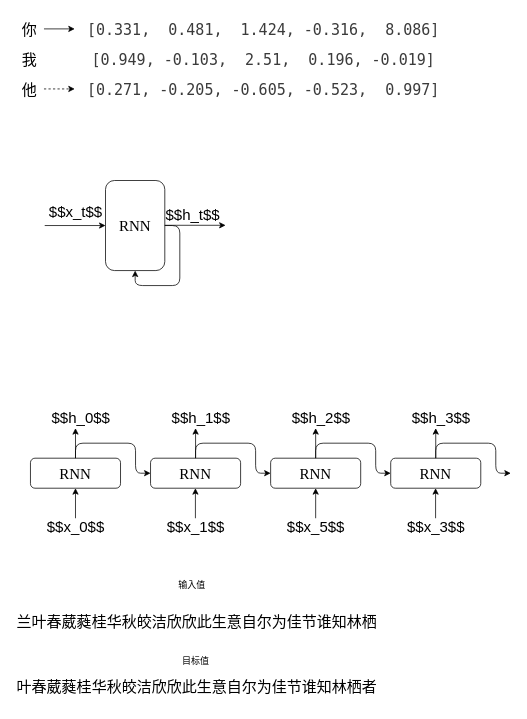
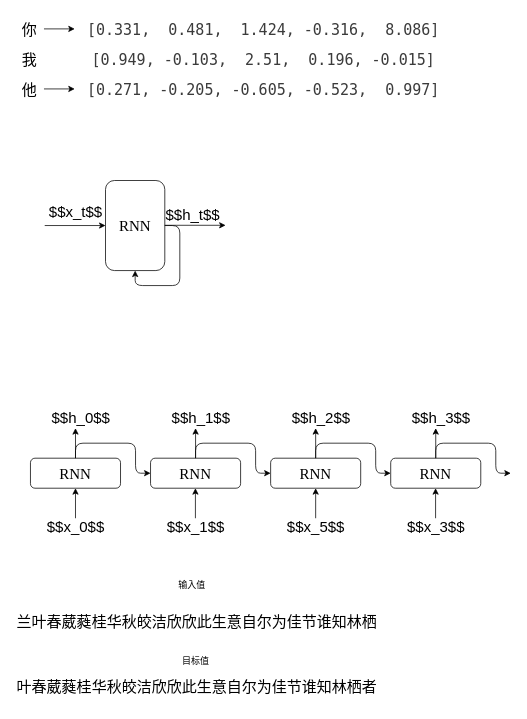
  <mxCell id="0" />
  <mxCell id="1" parent="0" />
  <mxCell id="2" value="RNN" style="rounded=1;whiteSpace=wrap;html=1;fontFamily=Comic Sans MS;fontSize=20;" parent="1" vertex="1"><mxGeometry x="140" y="240" width="79" height="120" as="geometry" /></mxCell>
  <mxCell id="3" value="" style="endArrow=classic;html=1;entryX=0;entryY=0.5;entryDx=0;entryDy=0;" parent="1" target="2" edge="1"><mxGeometry width="50" height="50" relative="1" as="geometry"><mxPoint x="59" y="300" as="sourcePoint" /><mxPoint x="49" y="275" as="targetPoint" /></mxGeometry></mxCell>
  <mxCell id="4" value="$$x_t$$" style="edgeLabel;html=1;align=center;verticalAlign=middle;resizable=0;points=[];labelBackgroundColor=none;fontSize=20;" parent="3" vertex="1" connectable="0"><mxGeometry x="0.062" y="-1" relative="1" as="geometry"><mxPoint x="-3" y="-21" as="offset" /></mxGeometry></mxCell>
  <mxCell id="5" value="" style="endArrow=classic;html=1;entryX=0;entryY=0.5;entryDx=0;entryDy=0;" parent="1" edge="1"><mxGeometry width="50" height="50" relative="1" as="geometry"><mxPoint x="219" y="299.67" as="sourcePoint" /><mxPoint x="300" y="299.67" as="targetPoint" /></mxGeometry></mxCell>
  <mxCell id="6" value="" style="endArrow=classic;html=1;exitX=1;exitY=0.5;exitDx=0;exitDy=0;edgeStyle=orthogonalEdgeStyle;entryX=0.5;entryY=1;entryDx=0;entryDy=0;" parent="1" source="2" target="2" edge="1"><mxGeometry width="50" height="50" relative="1" as="geometry"><mxPoint x="229" y="309.67" as="sourcePoint" /><mxPoint x="179" y="390" as="targetPoint" /><Array as="points"><mxPoint x="239" y="300" /><mxPoint x="239" y="380" /><mxPoint x="179" y="380" /><mxPoint x="179" y="360" /></Array></mxGeometry></mxCell>
  <mxCell id="7" value="$$h_t$$" style="edgeLabel;html=1;align=center;verticalAlign=middle;resizable=0;points=[];labelBackgroundColor=none;fontSize=20;" parent="1" vertex="1" connectable="0"><mxGeometry x="249.002" y="290" as="geometry"><mxPoint x="6" y="-6" as="offset" /></mxGeometry></mxCell>
  <mxCell id="8" style="edgeStyle=none;html=1;" parent="1" source="9" edge="1"><mxGeometry relative="1" as="geometry"><mxPoint x="100" y="570" as="targetPoint" /></mxGeometry></mxCell>
  <mxCell id="9" value="RNN" style="rounded=1;whiteSpace=wrap;html=1;fontFamily=Comic Sans MS;fontSize=20;" parent="1" vertex="1"><mxGeometry x="40" y="610" width="120" height="40" as="geometry" /></mxCell>
  <mxCell id="10" value="" style="endArrow=classic;html=1;entryX=0.5;entryY=1;entryDx=0;entryDy=0;" parent="1" target="9" edge="1"><mxGeometry width="50" height="50" relative="1" as="geometry"><mxPoint x="100" y="690" as="sourcePoint" /><mxPoint x="130" y="660" as="targetPoint" /></mxGeometry></mxCell>
  <mxCell id="11" value="" style="endArrow=classic;html=1;exitX=0.5;exitY=0;exitDx=0;exitDy=0;edgeStyle=orthogonalEdgeStyle;" parent="1" source="9" edge="1"><mxGeometry width="50" height="50" relative="1" as="geometry"><mxPoint x="100.98" y="610" as="sourcePoint" /><mxPoint x="200" y="630" as="targetPoint" /><Array as="points"><mxPoint x="100" y="590" /><mxPoint x="180" y="590" /><mxPoint x="180" y="630" /></Array></mxGeometry></mxCell>
  <mxCell id="12" style="edgeStyle=none;html=1;" parent="1" source="13" edge="1"><mxGeometry relative="1" as="geometry"><mxPoint x="260" y="570" as="targetPoint" /></mxGeometry></mxCell>
  <mxCell id="13" value="RNN" style="rounded=1;whiteSpace=wrap;html=1;fontFamily=Comic Sans MS;fontSize=20;" parent="1" vertex="1"><mxGeometry x="200" y="610" width="120" height="40" as="geometry" /></mxCell>
  <mxCell id="14" style="edgeStyle=none;html=1;" parent="1" source="15" edge="1"><mxGeometry relative="1" as="geometry"><mxPoint x="420" y="570" as="targetPoint" /></mxGeometry></mxCell>
  <mxCell id="15" value="RNN" style="rounded=1;whiteSpace=wrap;html=1;fontFamily=Comic Sans MS;fontSize=20;" parent="1" vertex="1"><mxGeometry x="360" y="610" width="120" height="40" as="geometry" /></mxCell>
  <mxCell id="16" value="" style="endArrow=classic;html=1;entryX=0.5;entryY=1;entryDx=0;entryDy=0;" parent="1" target="15" edge="1"><mxGeometry width="50" height="50" relative="1" as="geometry"><mxPoint x="420" y="690" as="sourcePoint" /><mxPoint x="449" y="660" as="targetPoint" /></mxGeometry></mxCell>
  <mxCell id="17" style="edgeStyle=none;html=1;" parent="1" source="18" edge="1"><mxGeometry relative="1" as="geometry"><mxPoint x="580" y="570" as="targetPoint" /></mxGeometry></mxCell>
  <mxCell id="18" value="RNN" style="rounded=1;whiteSpace=wrap;html=1;fontFamily=Comic Sans MS;fontSize=20;" parent="1" vertex="1"><mxGeometry x="520" y="610" width="120" height="40" as="geometry" /></mxCell>
  <mxCell id="19" value="" style="endArrow=classic;html=1;entryX=0.5;entryY=1;entryDx=0;entryDy=0;" parent="1" edge="1"><mxGeometry width="50" height="50" relative="1" as="geometry"><mxPoint x="259.78" y="690" as="sourcePoint" /><mxPoint x="259.78" y="650" as="targetPoint" /></mxGeometry></mxCell>
  <mxCell id="20" value="" style="endArrow=classic;html=1;entryX=0.5;entryY=1;entryDx=0;entryDy=0;" parent="1" edge="1"><mxGeometry width="50" height="50" relative="1" as="geometry"><mxPoint x="579.78" y="690" as="sourcePoint" /><mxPoint x="579.78" y="650" as="targetPoint" /></mxGeometry></mxCell>
  <mxCell id="21" value="" style="endArrow=classic;html=1;exitX=0.5;exitY=0;exitDx=0;exitDy=0;edgeStyle=orthogonalEdgeStyle;" parent="1" edge="1"><mxGeometry width="50" height="50" relative="1" as="geometry"><mxPoint x="260" y="610" as="sourcePoint" /><mxPoint x="360" y="630" as="targetPoint" /><Array as="points"><mxPoint x="260" y="590" /><mxPoint x="340" y="590" /><mxPoint x="340" y="630" /></Array></mxGeometry></mxCell>
  <mxCell id="22" value="" style="endArrow=classic;html=1;exitX=0.5;exitY=0;exitDx=0;exitDy=0;edgeStyle=orthogonalEdgeStyle;" parent="1" edge="1"><mxGeometry width="50" height="50" relative="1" as="geometry"><mxPoint x="420" y="610" as="sourcePoint" /><mxPoint x="520" y="630" as="targetPoint" /><Array as="points"><mxPoint x="420" y="590" /><mxPoint x="500" y="590" /><mxPoint x="500" y="630" /></Array></mxGeometry></mxCell>
  <mxCell id="23" value="" style="endArrow=classic;html=1;exitX=0.5;exitY=0;exitDx=0;exitDy=0;edgeStyle=orthogonalEdgeStyle;" parent="1" edge="1"><mxGeometry width="50" height="50" relative="1" as="geometry"><mxPoint x="580" y="610" as="sourcePoint" /><mxPoint x="680" y="630" as="targetPoint" /><Array as="points"><mxPoint x="580" y="590" /><mxPoint x="660" y="590" /><mxPoint x="660" y="630" /></Array></mxGeometry></mxCell>
  <mxCell id="24" value="$$x_0$$" style="edgeLabel;html=1;align=center;verticalAlign=middle;resizable=0;points=[];labelBackgroundColor=none;fontSize=20;" parent="1" vertex="1" connectable="0"><mxGeometry x="99.997" y="700" as="geometry" /></mxCell>
  <mxCell id="25" value="$$h_0$$" style="edgeLabel;html=1;align=center;verticalAlign=middle;resizable=0;points=[];labelBackgroundColor=none;fontSize=20;" parent="1" vertex="1" connectable="0"><mxGeometry x="100.002" y="561" as="geometry"><mxPoint x="6" y="-6" as="offset" /></mxGeometry></mxCell>
  <mxCell id="26" value="" style="group" parent="1" vertex="1" connectable="0"><mxGeometry x="20" y="20" width="581" height="116" as="geometry" /></mxCell>
  <mxCell id="27" style="edgeStyle=none;html=1;" parent="26" source="28" target="32" edge="1"><mxGeometry relative="1" as="geometry" /></mxCell>
  <mxCell id="28" value="你" style="text;html=1;align=center;verticalAlign=middle;whiteSpace=wrap;rounded=0;fontSize=20;" parent="26" vertex="1"><mxGeometry width="38" height="36" as="geometry" /></mxCell>
  <mxCell id="29" value="我" style="text;html=1;align=center;verticalAlign=middle;whiteSpace=wrap;rounded=0;fontSize=20;" parent="26" vertex="1"><mxGeometry y="40" width="38" height="36" as="geometry" /></mxCell>
- <mxCell id="30" style="edgeStyle=none;html=1;dashed=1;" parent="26" source="31" target="34" edge="1"><mxGeometry relative="1" as="geometry" /></mxCell>
+ <mxCell id="30" style="edgeStyle=none;html=1;" parent="26" source="31" target="34" edge="1"><mxGeometry relative="1" as="geometry" /></mxCell>
  <mxCell id="31" value="他" style="text;html=1;align=center;verticalAlign=middle;whiteSpace=wrap;rounded=0;fontSize=20;" parent="26" vertex="1"><mxGeometry y="80" width="38" height="36" as="geometry" /></mxCell>
  <mxCell id="32" value="&lt;span style=&quot;color: rgb(59, 59, 59); font-family: consolas, &amp;quot;Sarasa Gothic SC&amp;quot;, monospace; text-align: start; white-space-collapse: preserve;&quot;&gt;[0.331,  0.481,  1.424, -0.316,  8.086]&lt;/span&gt;" style="text;html=1;align=center;verticalAlign=middle;resizable=0;points=[];autosize=1;strokeColor=none;fillColor=none;fontSize=20;" parent="26" vertex="1"><mxGeometry x="79" width="502" height="36" as="geometry" /></mxCell>
- <mxCell id="33" value="&lt;span style=&quot;color: rgb(59, 59, 59); font-family: consolas, &amp;quot;Sarasa Gothic SC&amp;quot;, monospace; text-align: start; white-space-collapse: preserve;&quot;&gt;&lt;font&gt;[0.949, -0.103,  2.51,  0.196, -0.019]&lt;/font&gt;&lt;/span&gt;" style="text;html=1;align=center;verticalAlign=middle;resizable=0;points=[];autosize=1;strokeColor=none;fillColor=none;fontSize=20;" parent="26" vertex="1"><mxGeometry x="79" y="40" width="502" height="36" as="geometry" /></mxCell>
+ <mxCell id="33" value="&lt;span style=&quot;color: rgb(59, 59, 59); font-family: consolas, &amp;quot;Sarasa Gothic SC&amp;quot;, monospace; text-align: start; white-space-collapse: preserve;&quot;&gt;&lt;font&gt;[0.949, -0.103,  2.51,  0.196, -0.015]&lt;/font&gt;&lt;/span&gt;" style="text;html=1;align=center;verticalAlign=middle;resizable=0;points=[];autosize=1;strokeColor=none;fillColor=none;fontSize=20;" parent="26" vertex="1"><mxGeometry x="79" y="40" width="502" height="36" as="geometry" /></mxCell>
  <mxCell id="34" value="&lt;span style=&quot;color: rgb(59, 59, 59); font-family: consolas, &amp;quot;Sarasa Gothic SC&amp;quot;, monospace; text-align: start; white-space-collapse: preserve;&quot;&gt;&lt;font&gt;[0.271, -0.205, -0.605, -0.523,  0.997]&lt;/font&gt;&lt;/span&gt;" style="text;html=1;align=center;verticalAlign=middle;resizable=0;points=[];autosize=1;strokeColor=none;fillColor=none;fontSize=20;" parent="26" vertex="1"><mxGeometry x="79" y="80" width="502" height="36" as="geometry" /></mxCell>
  <mxCell id="35" value="$$h_1$$" style="edgeLabel;html=1;align=center;verticalAlign=middle;resizable=0;points=[];labelBackgroundColor=none;fontSize=20;" parent="1" vertex="1" connectable="0"><mxGeometry x="260.002" y="561" as="geometry"><mxPoint x="6" y="-6" as="offset" /></mxGeometry></mxCell>
  <mxCell id="36" value="$$h_2$$" style="edgeLabel;html=1;align=center;verticalAlign=middle;resizable=0;points=[];labelBackgroundColor=none;fontSize=20;" parent="1" vertex="1" connectable="0"><mxGeometry x="420.002" y="561" as="geometry"><mxPoint x="6" y="-6" as="offset" /></mxGeometry></mxCell>
  <mxCell id="37" value="$$h_3$$" style="edgeLabel;html=1;align=center;verticalAlign=middle;resizable=0;points=[];labelBackgroundColor=none;fontSize=20;" parent="1" vertex="1" connectable="0"><mxGeometry x="580.002" y="561" as="geometry"><mxPoint x="6" y="-6" as="offset" /></mxGeometry></mxCell>
  <mxCell id="38" value="$$x_1$$" style="edgeLabel;html=1;align=center;verticalAlign=middle;resizable=0;points=[];labelBackgroundColor=none;fontSize=20;" parent="1" vertex="1" connectable="0"><mxGeometry x="259.997" y="700" as="geometry" /></mxCell>
  <mxCell id="39" value="$$x_5$$" style="edgeLabel;html=1;align=center;verticalAlign=middle;resizable=0;points=[];labelBackgroundColor=none;fontSize=20;" parent="1" vertex="1" connectable="0"><mxGeometry x="419.997" y="700" as="geometry" /></mxCell>
  <mxCell id="40" value="$$x_3$$" style="edgeLabel;html=1;align=center;verticalAlign=middle;resizable=0;points=[];labelBackgroundColor=none;fontSize=20;" parent="1" vertex="1" connectable="0"><mxGeometry x="579.997" y="700" as="geometry" /></mxCell>
  <mxCell id="41" value="兰叶春葳蕤桂华秋皎洁欣欣此生意自尔为佳节谁知林栖" style="text;whiteSpace=wrap;fontSize=20;" parent="1" vertex="1"><mxGeometry x="20" y="810" width="500" height="40" as="geometry" /></mxCell>
  <mxCell id="42" value="叶春葳蕤桂华秋皎洁欣欣此生意自尔为佳节谁知林栖者" style="text;whiteSpace=wrap;fontSize=20;" parent="1" vertex="1"><mxGeometry x="20" y="896" width="500" height="40" as="geometry" /></mxCell>
  <mxCell id="43" value="输入值" style="text;html=1;align=center;verticalAlign=middle;resizable=0;points=[];autosize=1;strokeColor=none;fillColor=none;" parent="1" vertex="1"><mxGeometry x="225" y="765" width="60" height="30" as="geometry" /></mxCell>
  <mxCell id="44" value="目标值" style="text;html=1;align=center;verticalAlign=middle;resizable=0;points=[];autosize=1;strokeColor=none;fillColor=none;" parent="1" vertex="1"><mxGeometry x="230" y="866" width="60" height="30" as="geometry" /></mxCell>
